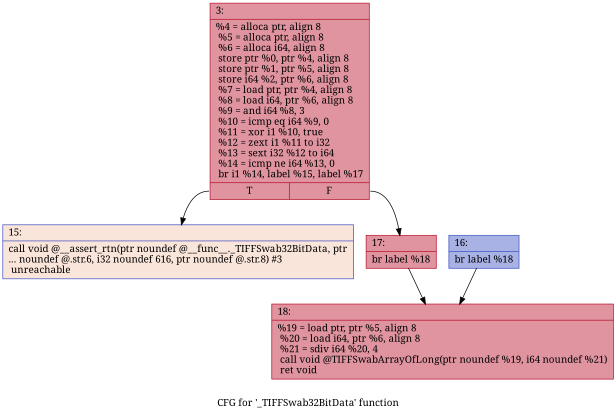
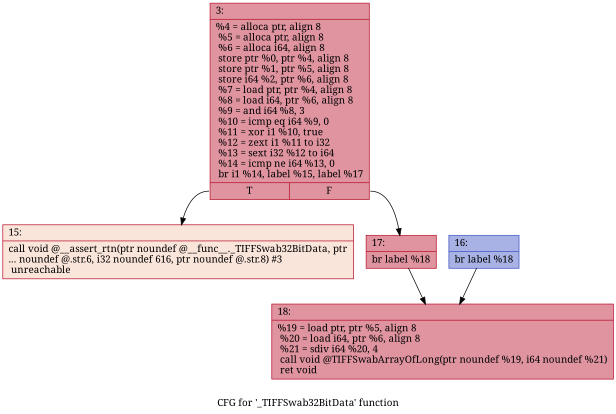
  digraph {
    label="CFG for '_TIFFSwab32BitData' function"
    fontname="Noto Serif"
    node [color="#b70d28ff" fillcolor="#b70d2870" fontname="Noto Serif" shape=record style=filled]
    edge [fontname="Noto Serif"]
    n1 [label="{3:\l|  %4 = alloca ptr, align 8\l  %5 = alloca ptr, align 8\l  %6 = alloca i64, align 8\l  store ptr %0, ptr %4, align 8\l  store ptr %1, ptr %5, align 8\l  store i64 %2, ptr %6, align 8\l  %7 = load ptr, ptr %4, align 8\l  %8 = load i64, ptr %6, align 8\l  %9 = and i64 %8, 3\l  %10 = icmp eq i64 %9, 0\l  %11 = xor i1 %10, true\l  %12 = zext i1 %11 to i32\l  %13 = sext i32 %12 to i64\l  %14 = icmp ne i64 %13, 0\l  br i1 %14, label %15, label %17\l|{<s0>T|<s1>F}}"]
-   n2 [color="#3d50c3ff" fillcolor="#f4c5ad70" label="{15:\l|  call void @__assert_rtn(ptr noundef @__func__._TIFFSwab32BitData, ptr\l... noundef @.str.6, i32 noundef 616, ptr noundef @.str.8) #3\l  unreachable\l}"]
+   n2 [fillcolor="#f4c5ad70" label="{15:\l|  call void @__assert_rtn(ptr noundef @__func__._TIFFSwab32BitData, ptr\l... noundef @.str.6, i32 noundef 616, ptr noundef @.str.8) #3\l  unreachable\l}"]
    n3 [label="{17:\l|  br label %18\l}"]
    n4 [label="{18:\l|  %19 = load ptr, ptr %5, align 8\l  %20 = load i64, ptr %6, align 8\l  %21 = sdiv i64 %20, 4\l  call void @TIFFSwabArrayOfLong(ptr noundef %19, i64 noundef %21)\l  ret void\l}"]
    n5 [color="#3d50c3ff" fillcolor="#3d50c370" label="{16:\l|  br label %18\l}"]
    n1 -> n2 [tailport=s0]
    n1 -> n3 [tailport=s1]
    n3 -> n4
    n5 -> n4
  }
